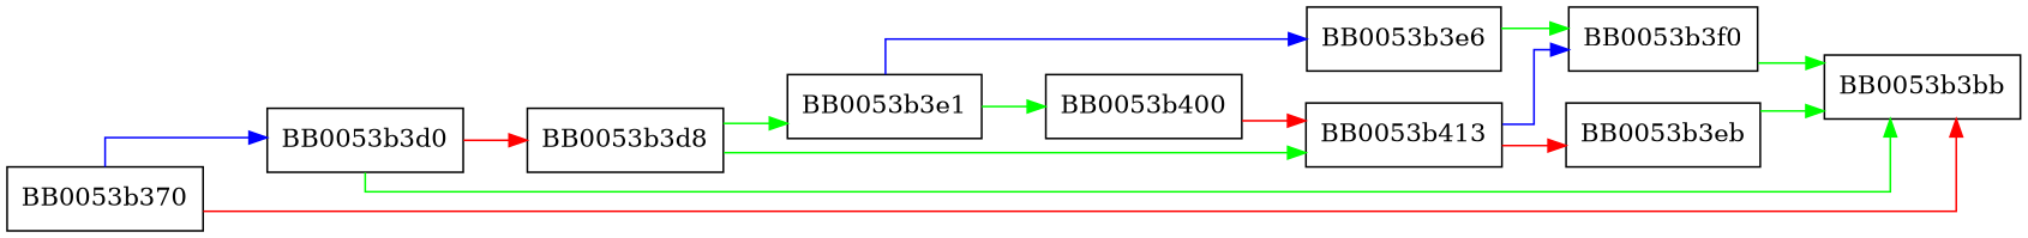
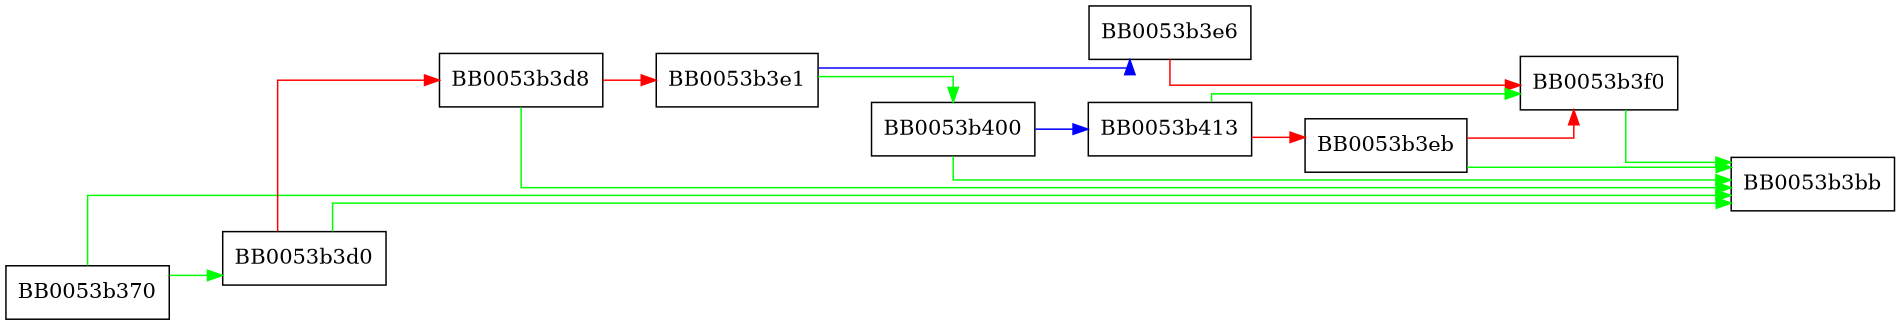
  digraph {
    rankdir=LR
    splines=ortho
    node [shape=box]
    edge [color=green]
    BB0053b370
    BB0053b3d0
    BB0053b3bb
    BB0053b3d8
    BB0053b3e1
    BB0053b400
    BB0053b3e6
    BB0053b413
    BB0053b3f0
    BB0053b3eb
-   BB0053b370 -> BB0053b3d0 [color=blue]
-   BB0053b370 -> BB0053b3bb [color=red]
+   BB0053b370 -> BB0053b3d0
+   BB0053b370 -> BB0053b3bb
    BB0053b3d0 -> BB0053b3bb
    BB0053b3d0 -> BB0053b3d8 [color=red]
-   BB0053b3d8 -> BB0053b413
-   BB0053b3d8 -> BB0053b3e1
+   BB0053b3d8 -> BB0053b3bb
+   BB0053b3d8 -> BB0053b3e1 [color=red]
    BB0053b3e1 -> BB0053b400
    BB0053b3e1 -> BB0053b3e6 [color=blue]
-   BB0053b400 -> BB0053b413 [color=red]
-   BB0053b3e6 -> BB0053b3f0
-   BB0053b413 -> BB0053b3f0 [color=blue]
+   BB0053b400 -> BB0053b3bb
+   BB0053b400 -> BB0053b413 [color=blue]
+   BB0053b3e6 -> BB0053b3f0 [color=red]
+   BB0053b413 -> BB0053b3f0
    BB0053b413 -> BB0053b3eb [color=red]
    BB0053b3f0 -> BB0053b3bb
    BB0053b3eb -> BB0053b3bb
+   BB0053b3eb -> BB0053b3f0 [color=red]
  }
